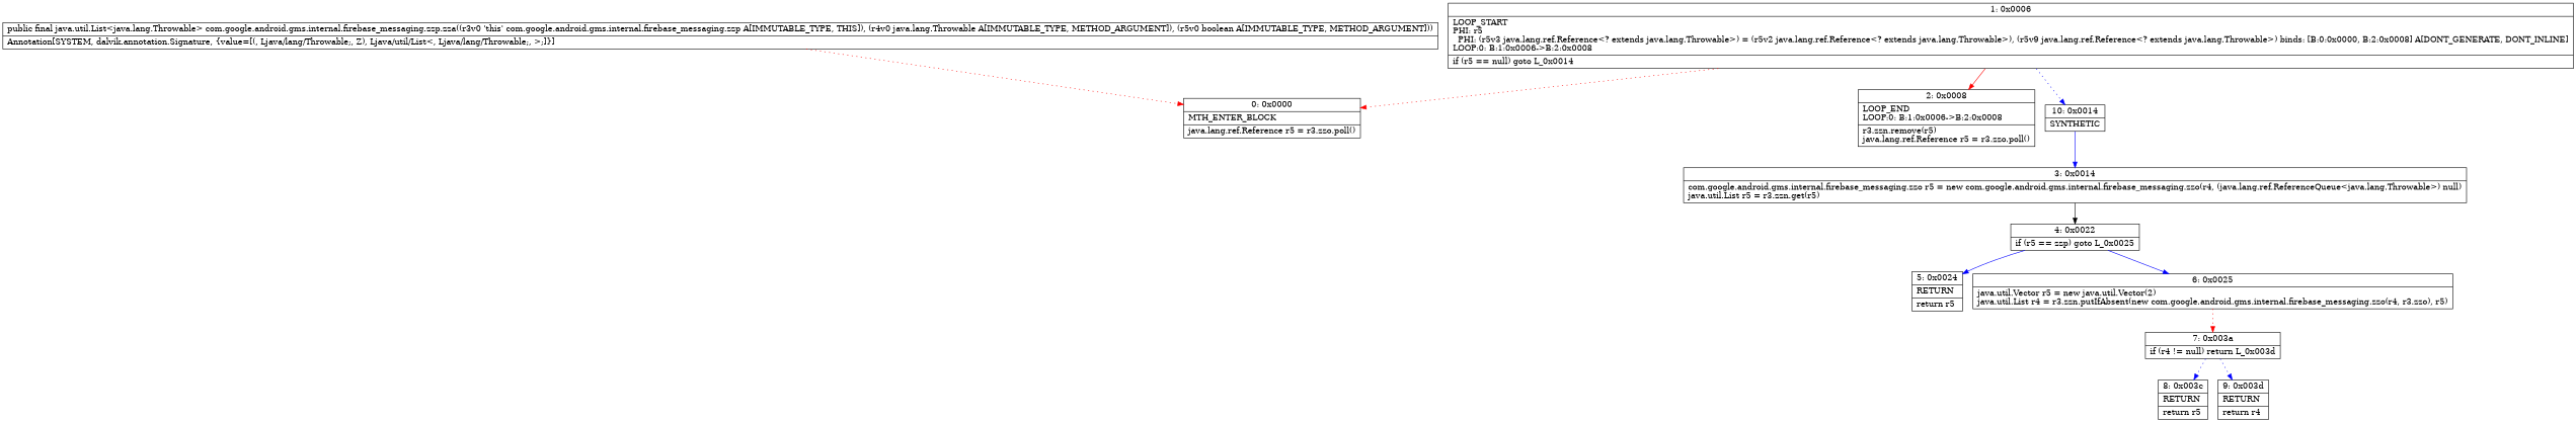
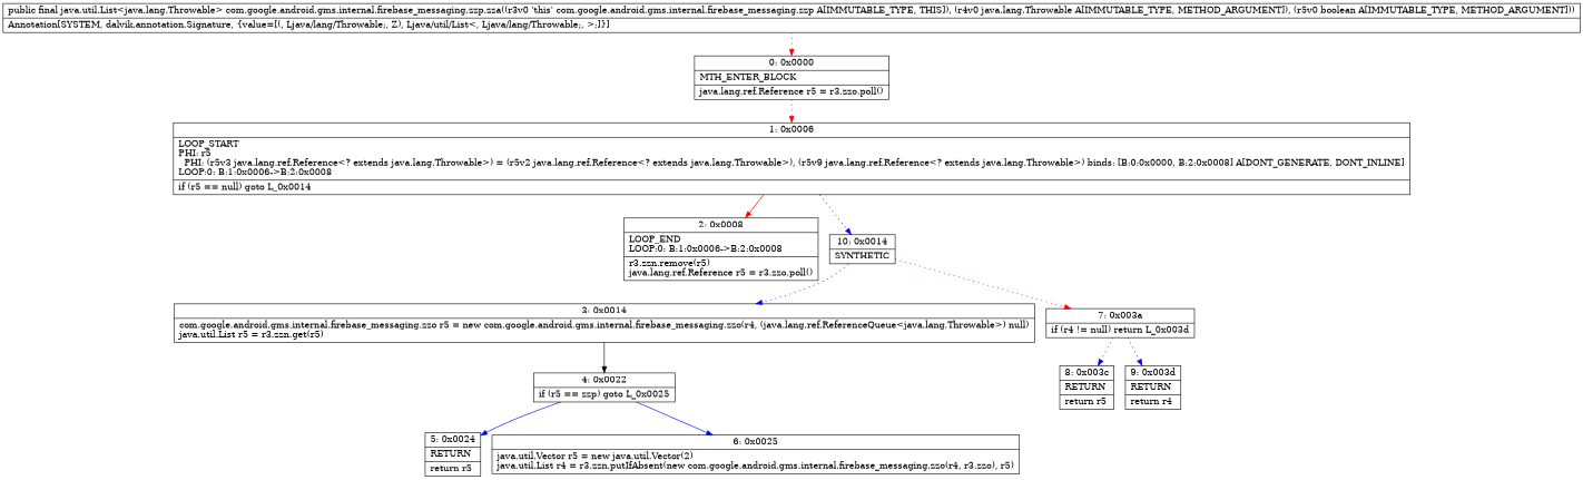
  digraph {
    node [shape=record]
    edge [color=blue style=dotted]
    n1 [label="{0\:\ 0x0000|MTH_ENTER_BLOCK\l|java.lang.ref.Reference r5 = r3.zzo.poll()\l}"]
    n2 [label="{1\:\ 0x0006|LOOP_START\lPHI: r5 \l  PHI: (r5v3 java.lang.ref.Reference\<? extends java.lang.Throwable\>) = (r5v2 java.lang.ref.Reference\<? extends java.lang.Throwable\>), (r5v9 java.lang.ref.Reference\<? extends java.lang.Throwable\>) binds: [B:0:0x0000, B:2:0x0008] A[DONT_GENERATE, DONT_INLINE]\lLOOP:0: B:1:0x0006\-\>B:2:0x0008\l|if (r5 == null) goto L_0x0014\l}"]
    n3 [label="{2\:\ 0x0008|LOOP_END\lLOOP:0: B:1:0x0006\-\>B:2:0x0008\l|r3.zzn.remove(r5)\ljava.lang.ref.Reference r5 = r3.zzo.poll()\l}"]
    n4 [label="{10\:\ 0x0014|SYNTHETIC\l}"]
    n5 [label="{3\:\ 0x0014|com.google.android.gms.internal.firebase_messaging.zzo r5 = new com.google.android.gms.internal.firebase_messaging.zzo(r4, (java.lang.ref.ReferenceQueue\<java.lang.Throwable\>) null)\ljava.util.List r5 = r3.zzn.get(r5)\l}"]
    n6 [label="{4\:\ 0x0022|if (r5 == zzp) goto L_0x0025\l}"]
    n7 [label="{5\:\ 0x0024|RETURN\l|return r5\l}"]
    n8 [label="{6\:\ 0x0025|java.util.Vector r5 = new java.util.Vector(2)\ljava.util.List r4 = r3.zzn.putIfAbsent(new com.google.android.gms.internal.firebase_messaging.zzo(r4, r3.zzo), r5)\l}"]
    n9 [label="{7\:\ 0x003a|if (r4 != null) return L_0x003d\l}"]
    n10 [label="{8\:\ 0x003c|RETURN\l|return r5\l}"]
    n11 [label="{9\:\ 0x003d|RETURN\l|return r4\l}"]
    n12 [label="{public final java.util.List\<java.lang.Throwable\> com.google.android.gms.internal.firebase_messaging.zzp.zza((r3v0 'this' com.google.android.gms.internal.firebase_messaging.zzp A[IMMUTABLE_TYPE, THIS]), (r4v0 java.lang.Throwable A[IMMUTABLE_TYPE, METHOD_ARGUMENT]), (r5v0 boolean A[IMMUTABLE_TYPE, METHOD_ARGUMENT]))  | Annotation[SYSTEM, dalvik.annotation.Signature, \{value=[(, Ljava\/lang\/Throwable;, Z), Ljava\/util\/List\<, Ljava\/lang\/Throwable;, \>;]\}]\l}"]
-   n2 -> n1 [color=red]
+   n1 -> n2 [color=red]
    n2 -> n3 [color=red style=solid]
    n2 -> n4
-   n4 -> n5 [style=solid]
+   n4 -> n5
    n5 -> n6 [color=black style=solid]
    n6 -> n7 [style=solid]
    n6 -> n8 [style=solid]
-   n8 -> n9 [color=red]
+   n4 -> n9 [color=red]
    n9 -> n10
    n9 -> n11
    n12 -> n1 [color=red]
  }
